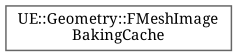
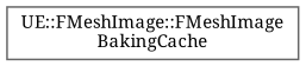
  digraph {
    rankdir=TB
    fontname="Noto Serif"
-   n1 [color=grey40 fillcolor=white fontname="Noto Serif" fontsize=10 height=0.2 label="UE::Geometry::FMeshImage\lBakingCache" shape=box style=filled width=0.4]
+   n1 [color=grey40 fillcolor=white fontname="Noto Serif" fontsize=10 height=0.2 label="UE::FMeshImage::FMeshImage\lBakingCache" shape=box style=filled width=0.4]
  }
